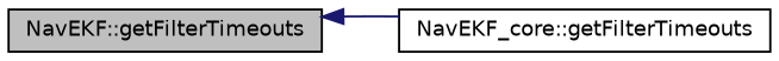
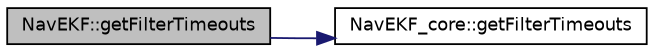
  digraph {
    rankdir=LR
    node [color=black fontname=Helvetica fontsize=10 shape=record style=filled]
    n1 [fillcolor=grey75 fontcolor=black height=0.2 label="NavEKF::getFilterTimeouts" width=0.4]
    n2 [fillcolor=white height=0.2 label="NavEKF_core::getFilterTimeouts" width=0.4]
-   n2 -> n1 [color=midnightblue fontname=Helvetica fontsize=10 labelfontname=Helvetica labelfontsize=10 style=solid]
+   n1 -> n2 [color=midnightblue fontname=Helvetica fontsize=10 labelfontname=Helvetica labelfontsize=10 style=solid]
  }
